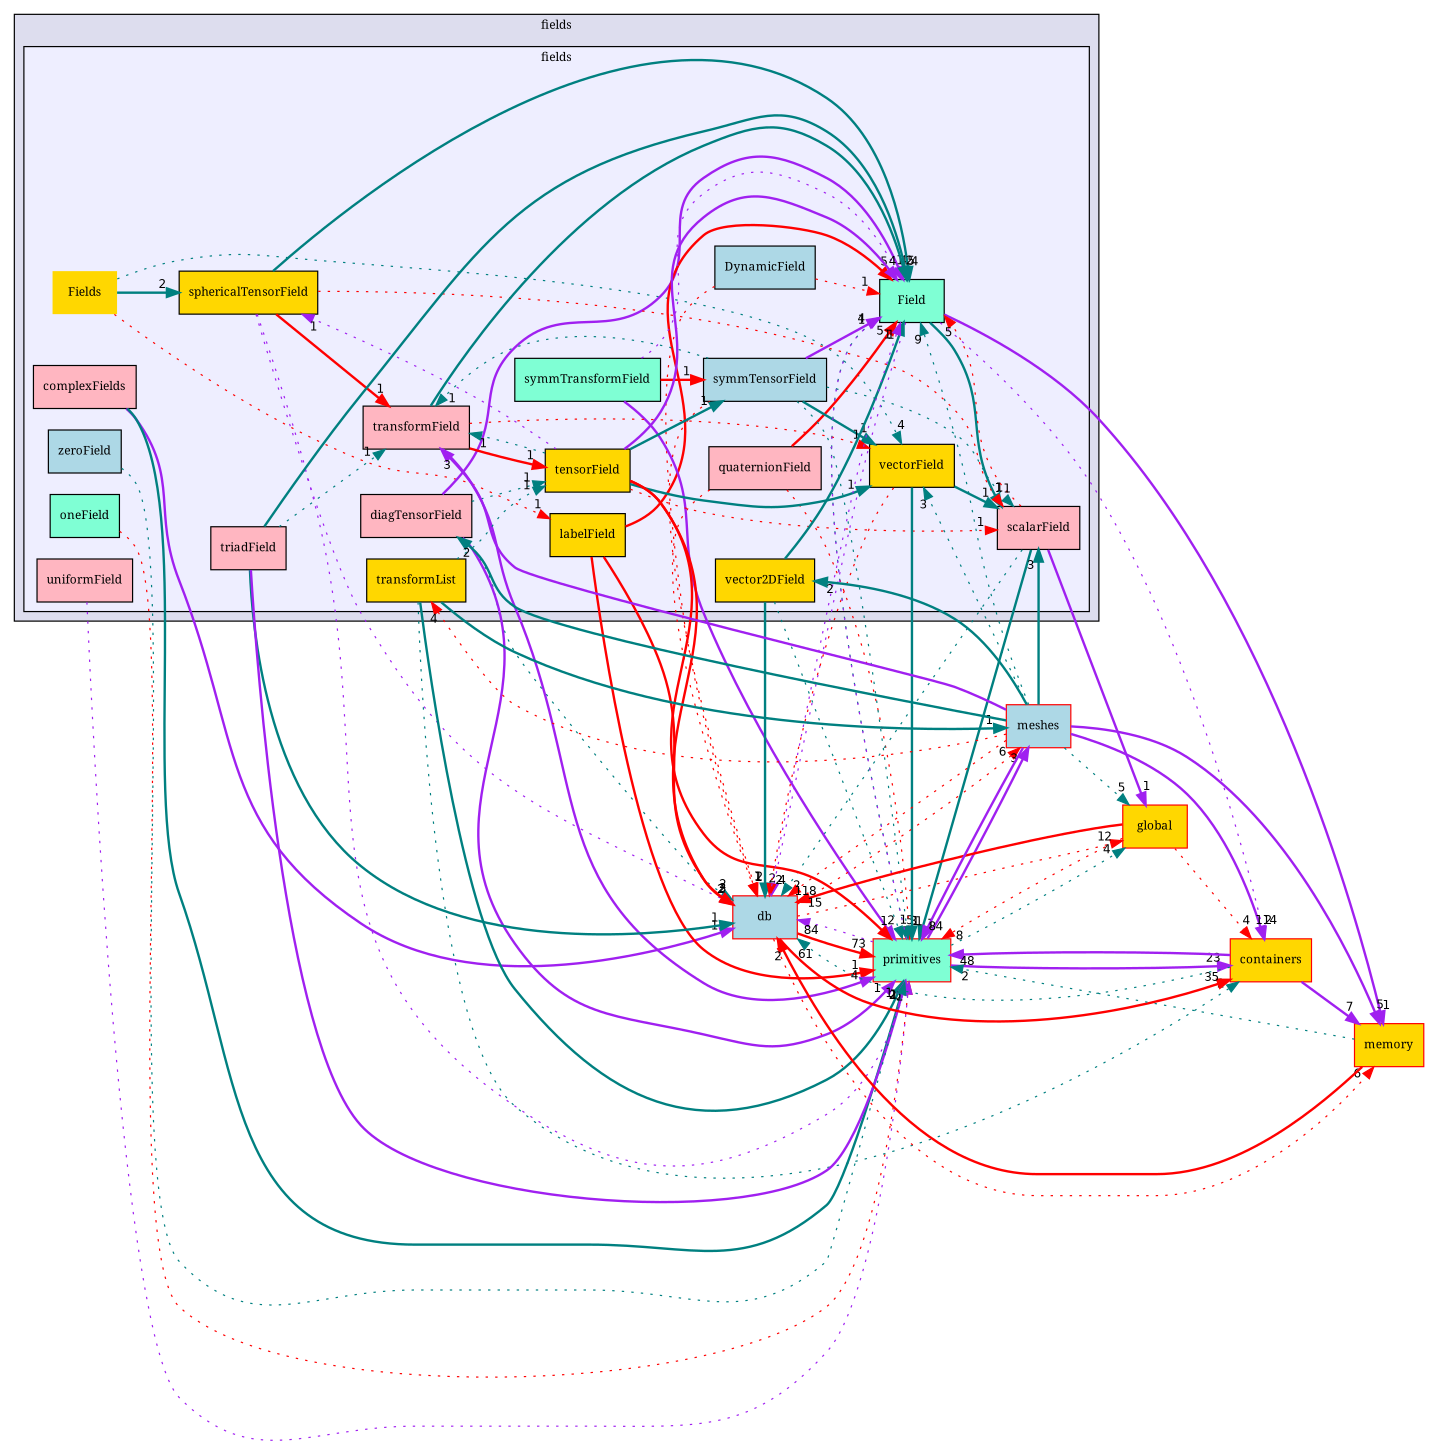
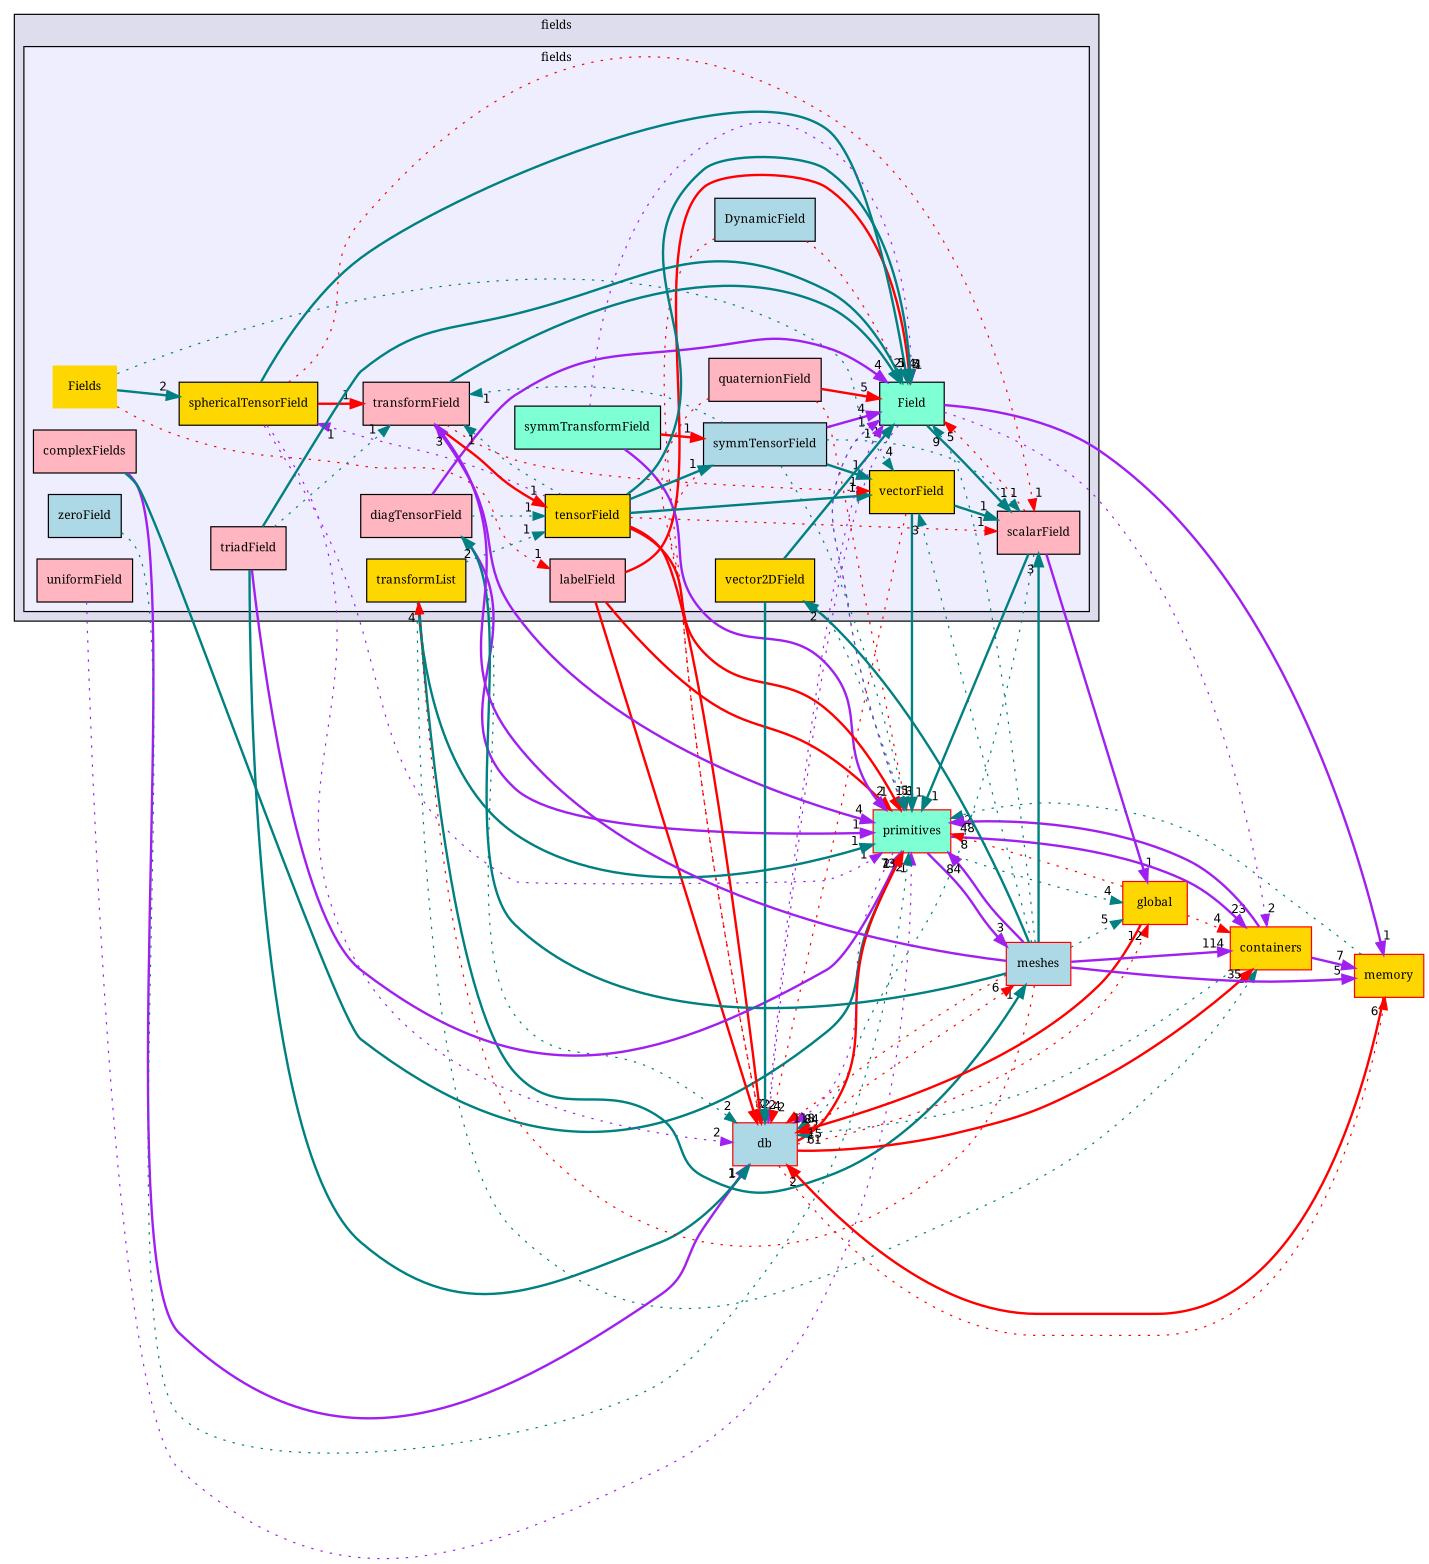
  digraph {
    compound=true
    fontname="Noto Serif"
    rankdir=LR
    node [fillcolor=gold fontname="Noto Serif" fontsize=10 shape=box style=filled color=black]
    edge [color=teal fontname="Noto Serif" headlabel=1 labeldistance=1.5 labelfontname=Helvetica labelfontsize=10 style=bold]
    n1 [label=Fields shape=plaintext color=""]
    n2 [fillcolor=lightpink label=complexFields]
    n3 [fillcolor=lightpink label=diagTensorField]
    n4 [fillcolor=lightblue label=DynamicField]
    n5 [fillcolor=aquamarine label=Field]
-   n6 [label=labelField]
-   n7 [fillcolor=aquamarine label=oneField]
+   n6 [fillcolor=lightpink label=labelField]
    n8 [fillcolor=lightpink label=quaternionField]
    n9 [fillcolor=lightpink label=scalarField]
    n10 [label=sphericalTensorField]
    n11 [fillcolor=lightblue label=symmTensorField]
    n12 [fillcolor=aquamarine label=symmTransformField]
    n13 [label=tensorField]
    n14 [fillcolor=lightpink label=transformField]
    n15 [label=transformList]
    n16 [fillcolor=lightpink label=triadField]
    n17 [fillcolor=lightpink label=uniformField]
    n18 [label=vector2DField]
    n19 [label=vectorField]
    n20 [fillcolor=lightblue label=zeroField]
    n21 [color=red fillcolor=lightblue label=db]
    n22 [color=red fillcolor=aquamarine label=primitives]
    n23 [color=red label=memory]
    n24 [color=red label=containers]
    n25 [color=red label=global]
    n26 [color=red fillcolor=lightblue label=meshes]
    subgraph cluster_1 {
      bgcolor="#ddddee"
      fontsize=10
      label=fields
      pencolor=black
      subgraph cluster_2 {
        bgcolor="#eeeeff"
        fontsize=10
        label=fields
        pencolor=black
        n1
        n2
        n3
        n4
        n5
        n6
-       n7
        n8
        n9
        n10
        n11
        n12
        n13
        n14
        n15
        n16
        n17
        n18
        n19
        n20
      }
    }
    n1 -> n6 [color=red style=dotted]
    n1 -> n10 [headlabel=2]
    n1 -> n19 [headlabel=4 style=dotted]
    n2 -> n21 [color=purple]
    n2 -> n22 [headlabel=2]
    n3 -> n5 [color=purple headlabel=4]
    n3 -> n13 [style=dotted]
    n3 -> n21 [headlabel=2 style=dotted]
    n3 -> n22 [color=purple]
    n4 -> n5 [color=red style=dotted]
    n4 -> n21 [color=red style=dotted]
    n5 -> n9
    n5 -> n21 [color=purple headlabel=4 style=dotted]
    n5 -> n22 [headlabel=5 style=dotted]
    n5 -> n23 [color=purple]
    n5 -> n24 [color=purple headlabel=2 style=dotted]
    n6 -> n5 [color=red headlabel=5]
    n6 -> n21 [color=red headlabel=3]
    n6 -> n22 [color=red]
-   n7 -> n22 [color=red headlabel=2 style=dotted]
    n8 -> n5 [color=red headlabel=5]
    n8 -> n21 [color=red style=dotted]
    n8 -> n22 [color=red style=dotted]
    n9 -> n5 [color=red headlabel=5 style=dotted]
    n9 -> n21 [headlabel=2 style=dotted]
    n9 -> n22
    n9 -> n25 [color=purple]
    n10 -> n5 [headlabel=4]
    n10 -> n9 [color=red style=dotted]
    n10 -> n14 [color=red]
    n10 -> n21 [color=purple headlabel=2 style=dotted]
    n10 -> n22 [color=purple style=dotted]
    n11 -> n5 [color=purple headlabel=4]
    n11 -> n9 [style=dotted]
    n11 -> n14 [style=dotted]
    n11 -> n19
    n11 -> n21 [color=red headlabel=2 style=dotted]
    n11 -> n22 [headlabel=3 style=dotted]
    n12 -> n5 [color=purple style=dotted]
    n12 -> n11 [color=red]
    n12 -> n22 [color=purple headlabel=2]
-   n13 -> n5 [color=purple headlabel=4]
+   n13 -> n5 [headlabel=4]
    n13 -> n9 [color=red style=dotted]
    n13 -> n10 [color=purple style=dotted]
    n13 -> n11
    n13 -> n14 [style=dotted]
    n13 -> n19
    n13 -> n21 [color=red headlabel=2]
    n13 -> n22 [color=red]
    n14 -> n5 [headlabel=2]
    n14 -> n13 [color=red]
    n14 -> n19 [color=red style=dotted]
    n14 -> n22 [color=purple headlabel=4]
    n15 -> n13 [style=dotted]
    n15 -> n22
    n15 -> n24 [headlabel=2 style=dotted]
    n15 -> n26
    n16 -> n5 [headlabel=5]
    n16 -> n14 [style=dotted]
    n16 -> n21
    n16 -> n22 [color=purple]
    n17 -> n22 [color=purple style=dotted]
    n18 -> n5
    n18 -> n21 [headlabel=2]
    n18 -> n22 [style=dotted]
    n19 -> n9
    n19 -> n21 [color=red headlabel=2 style=dotted]
    n19 -> n22
    n20 -> n22 [headlabel=2 style=dotted]
    n21 -> n5 [color=purple style=dotted]
    n21 -> n22 [color=red headlabel=73]
    n21 -> n23 [color=red headlabel=6 style=dotted]
    n21 -> n24 [color=red headlabel=35]
    n21 -> n25 [color=red headlabel=12 style=dotted]
    n21 -> n26 [color=red headlabel=6 style=dotted]
    n22 -> n5 [color=purple style=dotted]
    n22 -> n21 [color=purple headlabel=84 style=dotted]
    n22 -> n24 [color=purple headlabel=23]
    n22 -> n25 [headlabel=4 style=dotted]
    n22 -> n26 [color=purple headlabel=3]
    n23 -> n21 [color=red headlabel=2]
    n23 -> n22 [headlabel=2 style=dotted]
    n24 -> n21 [headlabel=61 style=dotted]
    n24 -> n22 [color=purple headlabel=48]
    n24 -> n23 [color=purple headlabel=7]
    n25 -> n21 [color=red headlabel=15]
    n25 -> n22 [color=red headlabel=8 style=dotted]
    n25 -> n24 [color=red headlabel=4 style=dotted]
    n26 -> n3 [headlabel=2]
    n26 -> n5 [headlabel=9 style=dotted]
    n26 -> n9 [headlabel=3]
    n26 -> n14 [color=purple headlabel=3]
    n26 -> n15 [color=red headlabel=4 style=dotted]
    n26 -> n18 [headlabel=2]
    n26 -> n19 [headlabel=3 style=dotted]
    n26 -> n21 [color=red headlabel=118 style=dotted]
    n26 -> n22 [color=purple headlabel=84]
    n26 -> n23 [color=purple headlabel=5]
    n26 -> n24 [color=purple headlabel=114]
    n26 -> n25 [headlabel=5 style=dotted]
  }
